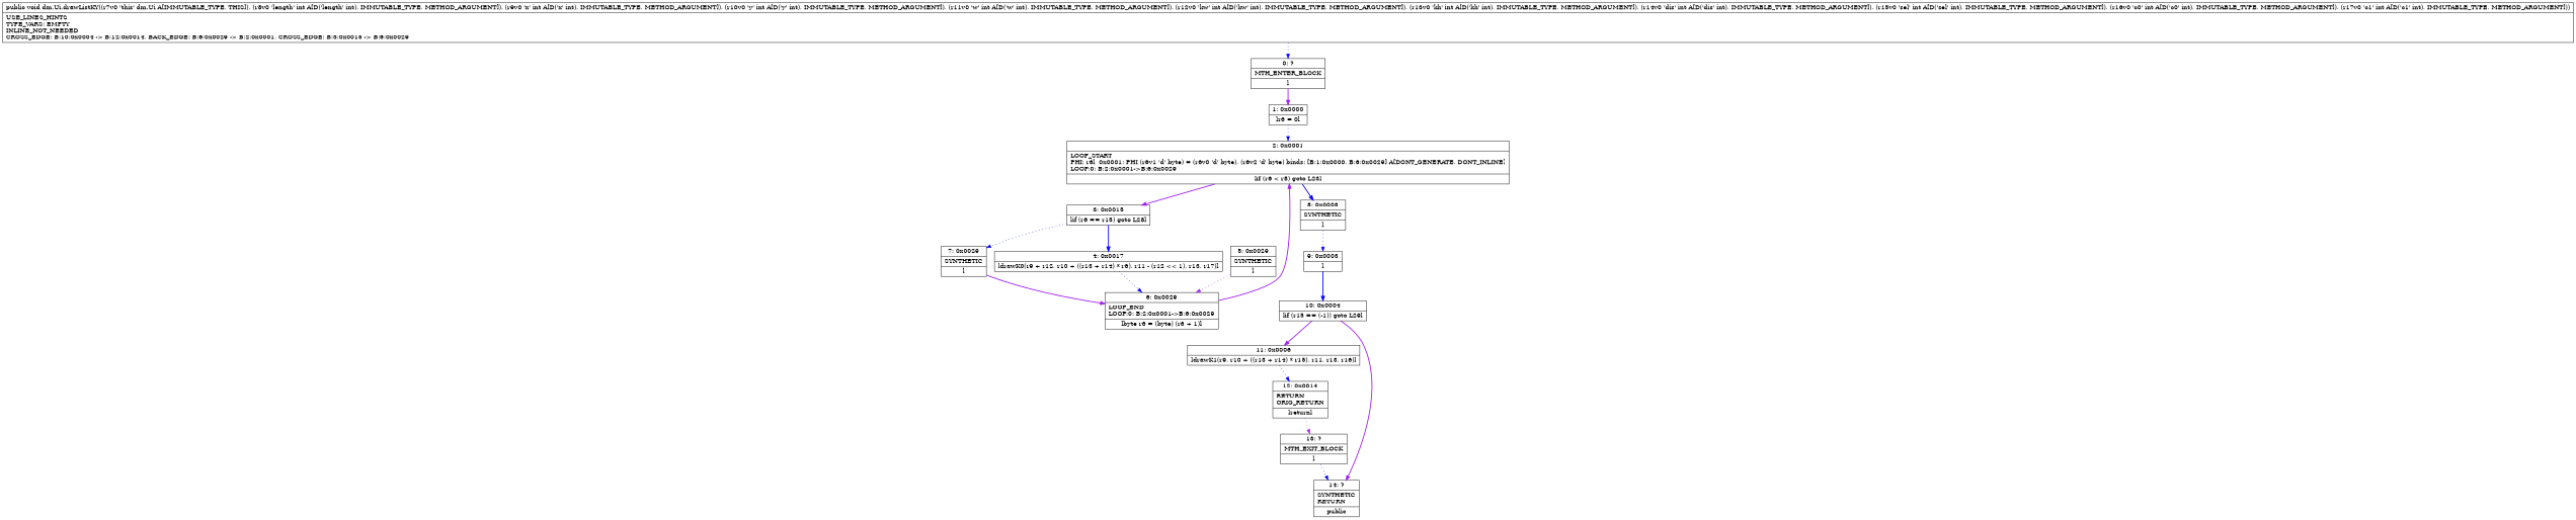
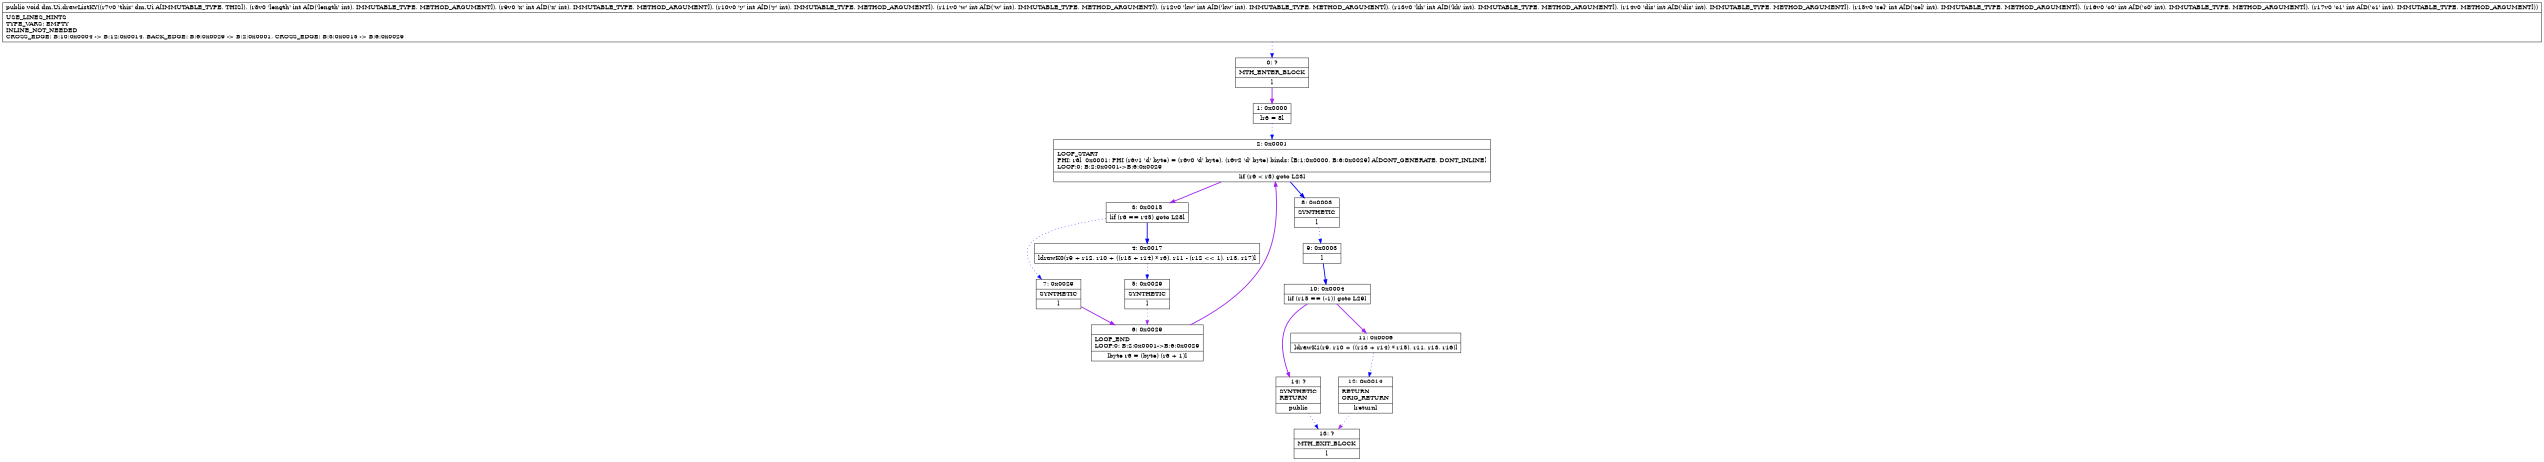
  digraph {
    node [shape=record]
    edge [color=blue style=bold]
    n1 [label="{0\:\ ?|MTH_ENTER_BLOCK\l|l}"]
-   n2 [label="{1\:\ 0x0000|lr6 = 0l}"]
+   n2 [label="{1\:\ 0x0000|lr6 = 8l}"]
    n3 [label="{2\:\ 0x0001|LOOP_START\lPHI: r6l  0x0001: PHI (r6v1 'd' byte) = (r6v0 'd' byte), (r6v2 'd' byte) binds: [B:1:0x0000, B:6:0x0029] A[DONT_GENERATE, DONT_INLINE]\lLOOP:0: B:2:0x0001\-\>B:6:0x0029\l|lif (r6 \< r8) goto L23l}"]
-   n4 [label="{3\:\ 0x0015|lif (r6 == r15) goto L28l}"]
+   n4 [label="{3\:\ 0x0015|lif (r6 == r45) goto L28l}"]
    n5 [label="{8\:\ 0x0003|SYNTHETIC\l|l}"]
    n6 [label="{4\:\ 0x0017|ldrawK0(r9 + r12, r10 + ((r13 + r14) * r6), r11 \- (r12 \<\< 1), r13, r17)l}"]
    n7 [label="{7\:\ 0x0029|SYNTHETIC\l|l}"]
    n8 [label="{9\:\ 0x0003|l}"]
    n9 [label="{5\:\ 0x0029|SYNTHETIC\l|l}"]
    n10 [label="{6\:\ 0x0029|LOOP_END\lLOOP:0: B:2:0x0001\-\>B:6:0x0029\l|lbyte r6 = (byte) (r6 + 1)l}"]
    n11 [label="{10\:\ 0x0004|lif (r15 == (\-1)) goto L29l}"]
    n12 [label="{11\:\ 0x0006|ldrawK1(r9, r10 + ((r13 + r14) * r15), r11, r13, r16)l}"]
    n13 [label="{14\:\ ?|SYNTHETIC\lRETURN\l|public}"]
    n14 [label="{12\:\ 0x0014|RETURN\lORIG_RETURN\l|lreturnl}"]
    n15 [label="{13\:\ ?|MTH_EXIT_BLOCK\l|l}"]
    n16 [label="{public void dm.Ui.drawListKY((r7v0 'this' dm.Ui A[IMMUTABLE_TYPE, THIS]), (r8v0 'length' int A[D('length' int), IMMUTABLE_TYPE, METHOD_ARGUMENT]), (r9v0 'x' int A[D('x' int), IMMUTABLE_TYPE, METHOD_ARGUMENT]), (r10v0 'y' int A[D('y' int), IMMUTABLE_TYPE, METHOD_ARGUMENT]), (r11v0 'w' int A[D('w' int), IMMUTABLE_TYPE, METHOD_ARGUMENT]), (r12v0 'kw' int A[D('kw' int), IMMUTABLE_TYPE, METHOD_ARGUMENT]), (r13v0 'kh' int A[D('kh' int), IMMUTABLE_TYPE, METHOD_ARGUMENT]), (r14v0 'dis' int A[D('dis' int), IMMUTABLE_TYPE, METHOD_ARGUMENT]), (r15v0 'sel' int A[D('sel' int), IMMUTABLE_TYPE, METHOD_ARGUMENT]), (r16v0 'c0' int A[D('c0' int), IMMUTABLE_TYPE, METHOD_ARGUMENT]), (r17v0 'c1' int A[D('c1' int), IMMUTABLE_TYPE, METHOD_ARGUMENT]))  | USE_LINES_HINTS\lTYPE_VARS: EMPTY\lINLINE_NOT_NEEDED\lCROSS_EDGE: B:10:0x0004 \-\> B:12:0x0014, BACK_EDGE: B:6:0x0029 \-\> B:2:0x0001, CROSS_EDGE: B:3:0x0015 \-\> B:6:0x0029\l}"]
    n1 -> n2 [color=purple]
    n2 -> n3 [style=dotted]
    n3 -> n4 [color=purple]
    n3 -> n5
    n4 -> n6
    n4 -> n7 [style=dotted]
    n5 -> n8 [style=dotted]
-   n6 -> n10 [style=dotted]
+   n6 -> n9 [style=dotted]
    n7 -> n10 [color=purple]
    n8 -> n11
    n9 -> n10 [color=purple style=dotted]
    n10 -> n3 [color=purple]
    n11 -> n12 [color=purple]
    n11 -> n13 [color=purple]
    n12 -> n14 [style=dotted]
-   n15 -> n13 [style=dotted]
+   n13 -> n15 [style=dotted]
    n14 -> n15 [color=purple style=dotted]
    n16 -> n1 [style=dotted]
  }
